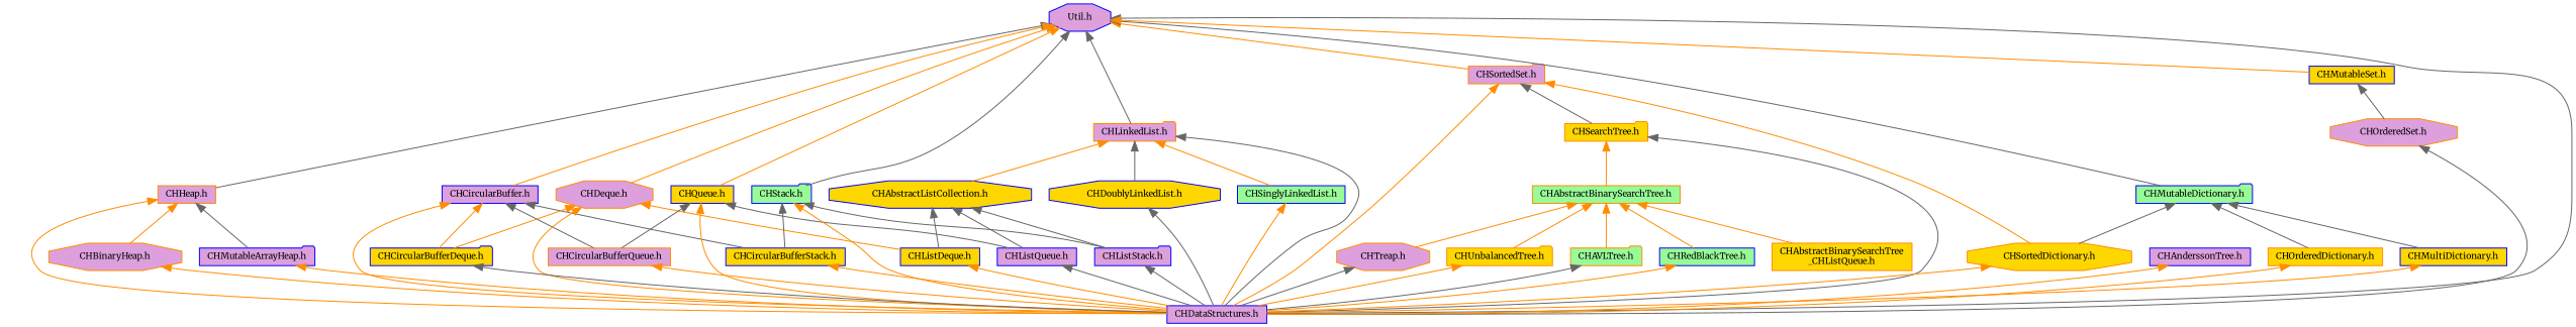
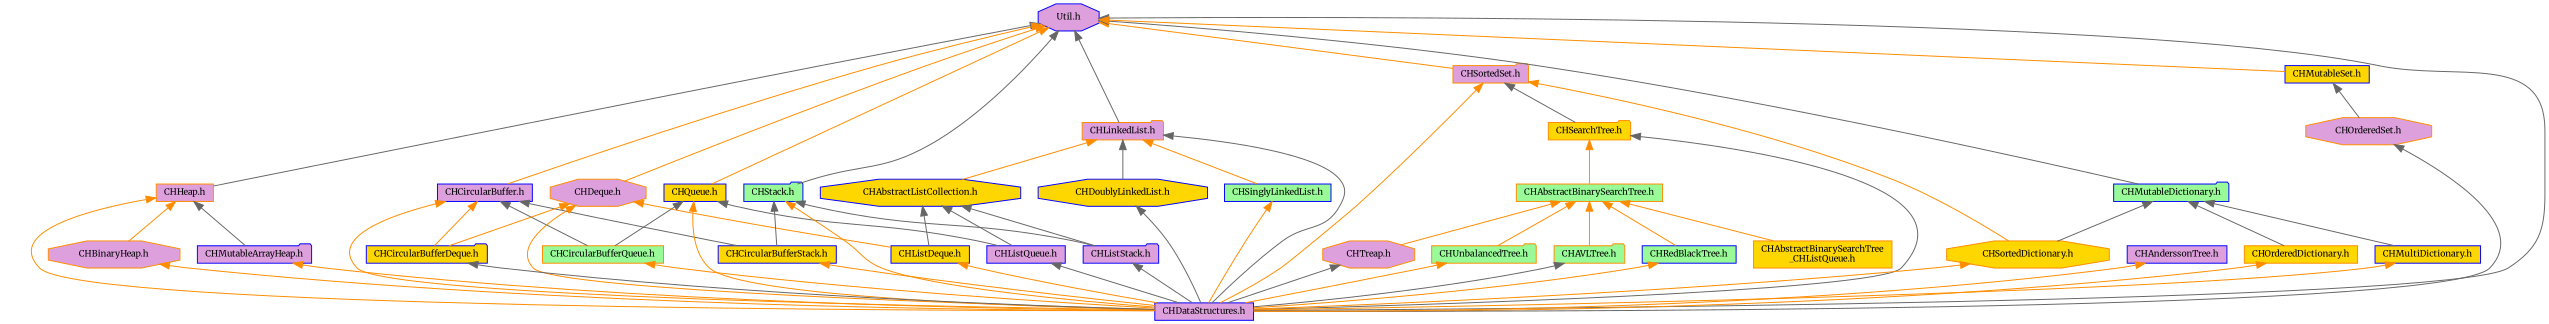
  digraph {
    fontname=Merriweather
    node [color=blue fillcolor=plum fontname=Merriweather fontsize=9 shape=box style=filled]
    edge [color=darkorange dir=back fontname=Merriweather fontsize=9 labelfontname=LucidaGrande labelfontsize=9 style=solid]
    n1 [fontcolor=black height=0.2 label="Util.h" shape=octagon width=0.4]
    n2 [color=darkorange height=0.2 label="CHSortedSet.h" shape=folder width=0.4]
    n3 [height=0.2 label="CHDataStructures.h" width=0.4]
    n4 [color=darkorange height=0.2 label="CHLinkedList.h" shape=folder width=0.4]
    n5 [fillcolor=palegreen height=0.2 label="CHMutableDictionary.h" shape=folder width=0.4]
    n6 [color=darkorange height=0.2 label="CHHeap.h" width=0.4]
    n7 [height=0.2 label="CHCircularBuffer.h" width=0.4]
    n8 [color=darkorange height=0.2 label="CHDeque.h" shape=octagon width=0.4]
    n9 [fillcolor=gold height=0.2 label="CHQueue.h" width=0.4]
    n10 [fillcolor=palegreen height=0.2 label="CHStack.h" shape=folder width=0.4]
    n11 [fillcolor=gold height=0.2 label="CHMutableSet.h" width=0.4]
    n12 [color=darkorange fillcolor=gold height=0.2 label="CHSearchTree.h" shape=folder width=0.4]
    n13 [color=darkorange fillcolor=gold height=0.2 label="CHSortedDictionary.h" shape=octagon width=0.4]
    n14 [fillcolor=gold height=0.2 label="CHAbstractListCollection.h" shape=octagon width=0.4]
    n15 [fillcolor=gold height=0.2 label="CHDoublyLinkedList.h" shape=octagon width=0.4]
    n16 [fillcolor=palegreen height=0.2 label="CHSinglyLinkedList.h" width=0.4]
    n17 [fillcolor=gold height=0.2 label="CHMultiDictionary.h" width=0.4]
    n18 [color=darkorange fillcolor=gold height=0.2 label="CHOrderedDictionary.h" width=0.4]
    n19 [color=darkorange height=0.2 label="CHBinaryHeap.h" shape=octagon width=0.4]
    n20 [height=0.2 label="CHMutableArrayHeap.h" shape=folder width=0.4]
    n21 [fillcolor=gold height=0.2 label="CHCircularBufferDeque.h" shape=folder width=0.4]
-   n22 [color=darkorange height=0.2 label="CHCircularBufferQueue.h" width=0.4]
+   n22 [color=darkorange fillcolor=palegreen height=0.2 label="CHCircularBufferQueue.h" width=0.4]
    n23 [fillcolor=gold height=0.2 label="CHCircularBufferStack.h" width=0.4]
    n24 [fillcolor=gold height=0.2 label="CHListDeque.h" width=0.4]
    n25 [height=0.2 label="CHListQueue.h" width=0.4]
    n26 [height=0.2 label="CHListStack.h" shape=folder width=0.4]
    n27 [color=darkorange height=0.2 label="CHOrderedSet.h" shape=octagon width=0.4]
    n28 [color=darkorange fillcolor=palegreen height=0.2 label="CHAbstractBinarySearchTree.h" width=0.4]
    n29 [color=darkorange fillcolor=gold height=0.2 label="CHAbstractBinarySearchTree\l_CHListQueue.h" width=0.4]
    n30 [color=darkorange fillcolor=palegreen height=0.2 label="CHAVLTree.h" shape=folder width=0.4]
    n31 [fillcolor=palegreen height=0.2 label="CHRedBlackTree.h" width=0.4]
    n32 [color=darkorange height=0.2 label="CHTreap.h" shape=octagon width=0.4]
-   n33 [color=darkorange fillcolor=gold height=0.2 label="CHUnbalancedTree.h" shape=folder width=0.4]
+   n33 [color=darkorange fillcolor=palegreen height=0.2 label="CHUnbalancedTree.h" shape=folder width=0.4]
    n34 [height=0.2 label="CHAnderssonTree.h" width=0.4]
    n1 -> n2
    n1 -> n3 [color=gray40]
    n1 -> n4 [color=gray40]
    n1 -> n5 [color=gray40]
    n1 -> n6 [color=gray40]
    n1 -> n7
    n1 -> n8
    n1 -> n9
    n1 -> n10 [color=gray40]
    n1 -> n11
    n2 -> n3
    n2 -> n12 [color=gray40]
    n2 -> n13
    n4 -> n3 [color=gray40]
    n4 -> n14
    n4 -> n15 [color=gray40]
    n4 -> n16
    n5 -> n13 [color=gray40]
    n5 -> n17 [color=gray40]
    n5 -> n18 [color=gray40]
    n6 -> n3
    n6 -> n19
    n6 -> n20 [color=gray40]
    n7 -> n3
    n7 -> n21
    n7 -> n22 [color=gray40]
    n7 -> n23 [color=gray40]
    n8 -> n3
    n8 -> n21
    n8 -> n24
    n9 -> n3
    n9 -> n22 [color=gray40]
    n9 -> n25 [color=gray40]
    n10 -> n3
    n10 -> n23 [color=gray40]
    n10 -> n26 [color=gray40]
    n11 -> n27 [color=gray40]
    n12 -> n3 [color=gray40]
    n12 -> n28
    n13 -> n3
    n14 -> n24 [color=gray40]
    n14 -> n25 [color=gray40]
    n14 -> n26 [color=gray40]
    n15 -> n3 [color=gray40]
    n16 -> n3
    n17 -> n3
    n18 -> n3
    n19 -> n3
    n20 -> n3
    n21 -> n3 [color=gray40]
    n22 -> n3
    n23 -> n3
    n24 -> n3
    n25 -> n3 [color=gray40]
    n26 -> n3 [color=gray40]
    n27 -> n3 [color=gray40]
    n28 -> n29
    n28 -> n30
    n28 -> n31
    n28 -> n32
    n28 -> n33
    n30 -> n3 [color=gray40]
    n31 -> n3
    n32 -> n3 [color=gray40]
    n33 -> n3
    n34 -> n3
  }
